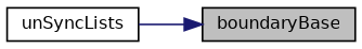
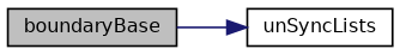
  digraph {
    rankdir=LR
    node [color=black fontname=Helvetica fontsize=10 shape=record style=filled]
    n1 [fillcolor=grey75 fontcolor=black height=0.2 label=boundaryBase width=0.4]
    n2 [fillcolor=white height=0.2 label=unSyncLists width=0.4]
-   n2 -> n1 [color=midnightblue fontname=Helvetica fontsize=10 labelfontname=Helvetica labelfontsize=10 style=solid]
+   n1 -> n2 [color=midnightblue fontname=Helvetica fontsize=10 labelfontname=Helvetica labelfontsize=10 style=solid]
  }
